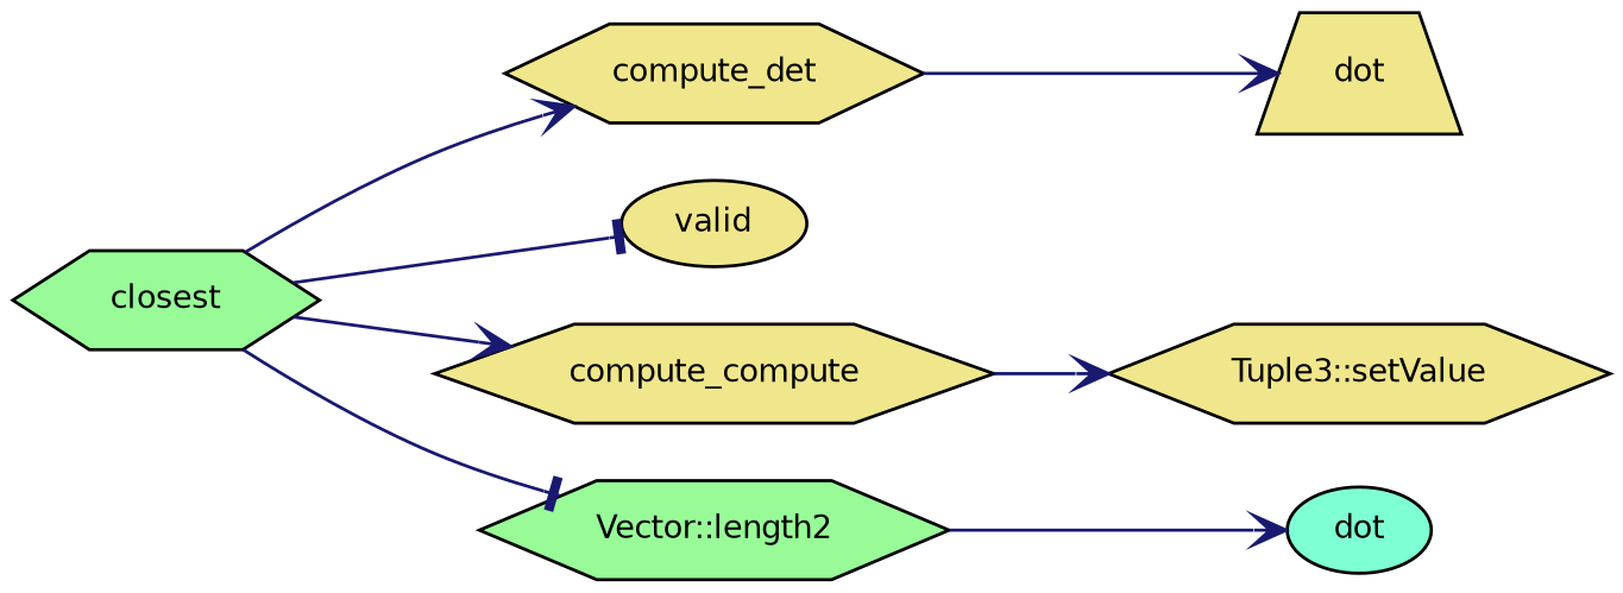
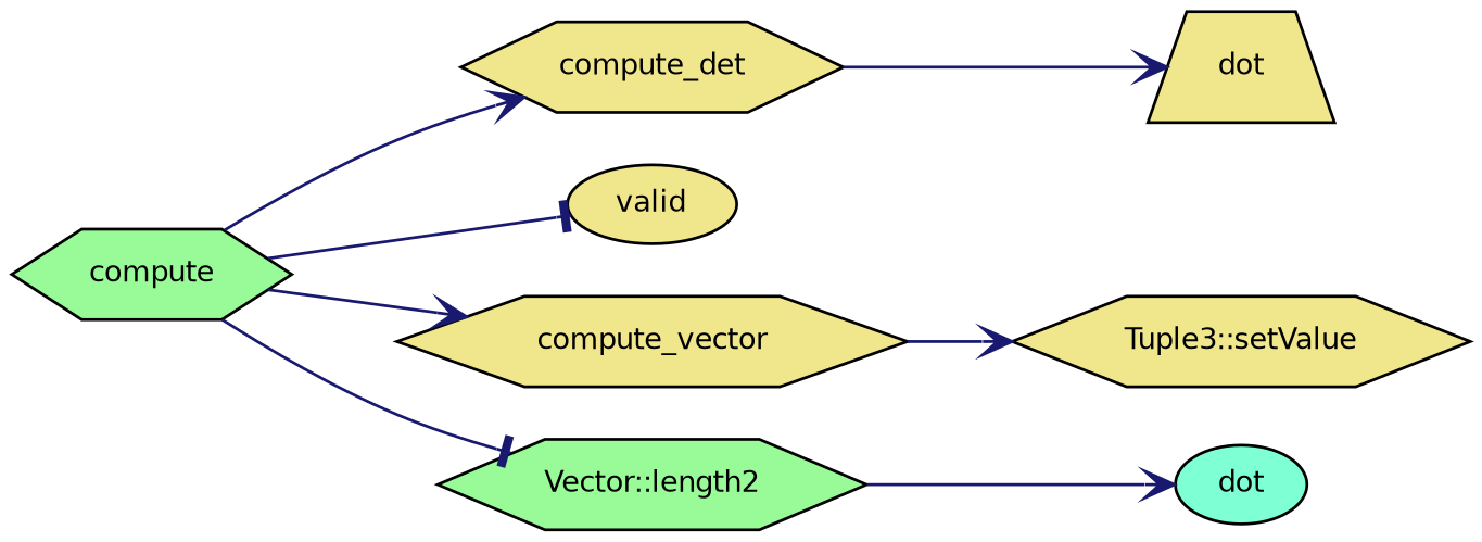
  digraph {
    rankdir=LR
    node [color=black fillcolor=khaki fontname=Helvetica fontsize=10 shape=hexagon style=filled]
    edge [arrowhead=vee color=midnightblue fontname=Helvetica fontsize=10 labelfontname=Helvetica labelfontsize=10 style=solid]
-   n1 [fillcolor=palegreen fontcolor=black height=0.2 label=closest width=0.4]
+   n1 [fillcolor=palegreen fontcolor=black height=0.2 label=compute width=0.4]
    n2 [height=0.2 label=compute_det width=0.4]
    n3 [height=0.2 label=valid shape=ellipse width=0.4]
-   n4 [height=0.2 label=compute_compute width=0.4]
+   n4 [height=0.2 label=compute_vector width=0.4]
    n5 [fillcolor=palegreen height=0.2 label="Vector::length2" width=0.4]
    n6 [height=0.2 label=dot shape=trapezium width=0.4]
    n7 [height=0.2 label="Tuple3::setValue" width=0.4]
    n8 [fillcolor=aquamarine height=0.2 label=dot shape=ellipse width=0.4]
    n1 -> n2
    n1 -> n3 [arrowhead=tee]
    n1 -> n4
    n1 -> n5 [arrowhead=tee]
    n2 -> n6
    n4 -> n7
    n5 -> n8
  }
